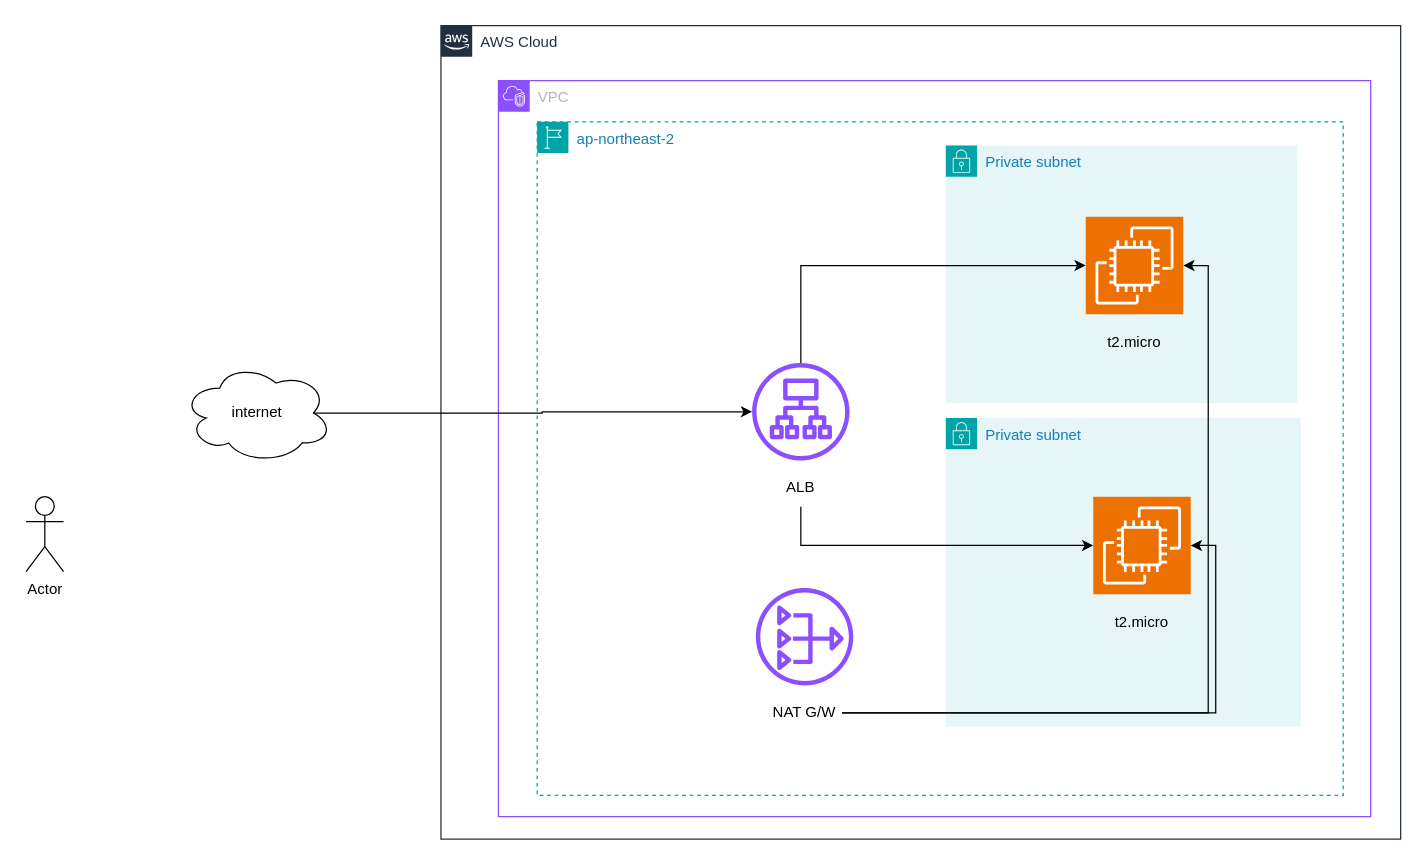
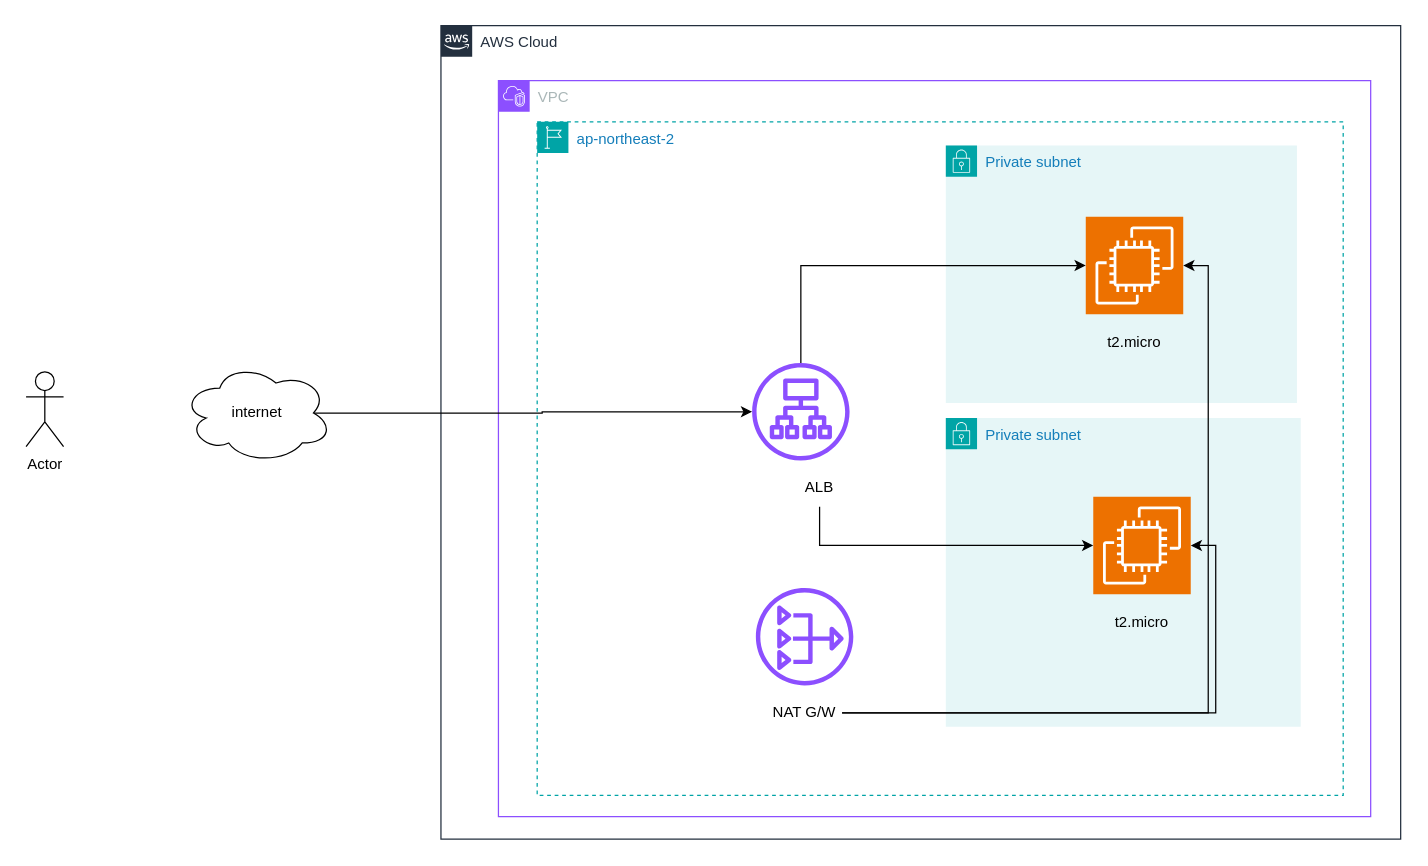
  <mxCell id="0" />
  <mxCell id="1" parent="0" />
  <mxCell id="2" value="AWS Cloud" style="points=[[0,0],[0.25,0],[0.5,0],[0.75,0],[1,0],[1,0.25],[1,0.5],[1,0.75],[1,1],[0.75,1],[0.5,1],[0.25,1],[0,1],[0,0.75],[0,0.5],[0,0.25]];outlineConnect=0;gradientColor=none;html=1;whiteSpace=wrap;fontSize=12;fontStyle=0;container=1;pointerEvents=0;collapsible=0;recursiveResize=0;shape=mxgraph.aws4.group;grIcon=mxgraph.aws4.group_aws_cloud_alt;strokeColor=#232F3E;fillColor=none;verticalAlign=top;align=left;spacingLeft=30;fontColor=#232F3E;dashed=0;" vertex="1" parent="1"><mxGeometry x="352" y="20" width="768" height="651" as="geometry" /></mxCell>
  <mxCell id="3" value="VPC" style="points=[[0,0],[0.25,0],[0.5,0],[0.75,0],[1,0],[1,0.25],[1,0.5],[1,0.75],[1,1],[0.75,1],[0.5,1],[0.25,1],[0,1],[0,0.75],[0,0.5],[0,0.25]];outlineConnect=0;gradientColor=none;html=1;whiteSpace=wrap;fontSize=12;fontStyle=0;container=1;pointerEvents=0;collapsible=0;recursiveResize=0;shape=mxgraph.aws4.group;grIcon=mxgraph.aws4.group_vpc2;strokeColor=#8C4FFF;fillColor=none;verticalAlign=top;align=left;spacingLeft=30;fontColor=#AAB7B8;dashed=0;" vertex="1" parent="2"><mxGeometry x="46" y="44" width="698" height="589" as="geometry" /></mxCell>
  <mxCell id="4" value="ap-northea&lt;span style=&quot;background-color: initial;&quot;&gt;st-2&lt;/span&gt;" style="points=[[0,0],[0.25,0],[0.5,0],[0.75,0],[1,0],[1,0.25],[1,0.5],[1,0.75],[1,1],[0.75,1],[0.5,1],[0.25,1],[0,1],[0,0.75],[0,0.5],[0,0.25]];outlineConnect=0;gradientColor=none;html=1;whiteSpace=wrap;fontSize=12;fontStyle=0;container=1;pointerEvents=0;collapsible=0;recursiveResize=0;shape=mxgraph.aws4.group;grIcon=mxgraph.aws4.group_region;strokeColor=#00A4A6;fillColor=none;verticalAlign=top;align=left;spacingLeft=30;fontColor=#147EBA;dashed=1;" vertex="1" parent="3"><mxGeometry x="31" y="33" width="645" height="539" as="geometry" /></mxCell>
  <mxCell id="5" value="Private subnet" style="points=[[0,0],[0.25,0],[0.5,0],[0.75,0],[1,0],[1,0.25],[1,0.5],[1,0.75],[1,1],[0.75,1],[0.5,1],[0.25,1],[0,1],[0,0.75],[0,0.5],[0,0.25]];outlineConnect=0;gradientColor=none;html=1;whiteSpace=wrap;fontSize=12;fontStyle=0;container=1;pointerEvents=0;collapsible=0;recursiveResize=0;shape=mxgraph.aws4.group;grIcon=mxgraph.aws4.group_security_group;grStroke=0;strokeColor=#00A4A6;fillColor=#E6F6F7;verticalAlign=top;align=left;spacingLeft=30;fontColor=#147EBA;dashed=0;" vertex="1" parent="4"><mxGeometry x="327" y="19" width="281" height="206" as="geometry" /></mxCell>
  <mxCell id="6" value="" style="sketch=0;points=[[0,0,0],[0.25,0,0],[0.5,0,0],[0.75,0,0],[1,0,0],[0,1,0],[0.25,1,0],[0.5,1,0],[0.75,1,0],[1,1,0],[0,0.25,0],[0,0.5,0],[0,0.75,0],[1,0.25,0],[1,0.5,0],[1,0.75,0]];outlineConnect=0;fontColor=#232F3E;fillColor=#ED7100;strokeColor=#ffffff;dashed=0;verticalLabelPosition=bottom;verticalAlign=top;align=center;html=1;fontSize=12;fontStyle=0;aspect=fixed;shape=mxgraph.aws4.resourceIcon;resIcon=mxgraph.aws4.ec2;" vertex="1" parent="5"><mxGeometry x="112" y="57" width="78" height="78" as="geometry" /></mxCell>
  <mxCell id="7" value="t2.micro" style="text;html=1;align=center;verticalAlign=middle;whiteSpace=wrap;rounded=0;" vertex="1" parent="5"><mxGeometry x="121" y="143" width="60" height="30" as="geometry" /></mxCell>
  <mxCell id="8" value="Private subnet" style="points=[[0,0],[0.25,0],[0.5,0],[0.75,0],[1,0],[1,0.25],[1,0.5],[1,0.75],[1,1],[0.75,1],[0.5,1],[0.25,1],[0,1],[0,0.75],[0,0.5],[0,0.25]];outlineConnect=0;gradientColor=none;html=1;whiteSpace=wrap;fontSize=12;fontStyle=0;container=1;pointerEvents=0;collapsible=0;recursiveResize=0;shape=mxgraph.aws4.group;grIcon=mxgraph.aws4.group_security_group;grStroke=0;strokeColor=#00A4A6;fillColor=#E6F6F7;verticalAlign=top;align=left;spacingLeft=30;fontColor=#147EBA;dashed=0;" vertex="1" parent="4"><mxGeometry x="327" y="237" width="284" height="247" as="geometry" /></mxCell>
  <mxCell id="9" value="" style="sketch=0;points=[[0,0,0],[0.25,0,0],[0.5,0,0],[0.75,0,0],[1,0,0],[0,1,0],[0.25,1,0],[0.5,1,0],[0.75,1,0],[1,1,0],[0,0.25,0],[0,0.5,0],[0,0.75,0],[1,0.25,0],[1,0.5,0],[1,0.75,0]];outlineConnect=0;fontColor=#232F3E;fillColor=#ED7100;strokeColor=#ffffff;dashed=0;verticalLabelPosition=bottom;verticalAlign=top;align=center;html=1;fontSize=12;fontStyle=0;aspect=fixed;shape=mxgraph.aws4.resourceIcon;resIcon=mxgraph.aws4.ec2;" vertex="1" parent="8"><mxGeometry x="118" y="63" width="78" height="78" as="geometry" /></mxCell>
  <mxCell id="10" value="t2.micro" style="text;html=1;align=center;verticalAlign=middle;whiteSpace=wrap;rounded=0;" vertex="1" parent="8"><mxGeometry x="127" y="149" width="60" height="30" as="geometry" /></mxCell>
  <mxCell id="11" value="" style="sketch=0;outlineConnect=0;fontColor=#232F3E;gradientColor=none;fillColor=#8C4FFF;strokeColor=none;dashed=0;verticalLabelPosition=bottom;verticalAlign=top;align=center;html=1;fontSize=12;fontStyle=0;aspect=fixed;pointerEvents=1;shape=mxgraph.aws4.application_load_balancer;" vertex="1" parent="4"><mxGeometry x="172" y="193" width="78" height="78" as="geometry" /></mxCell>
- <mxCell id="12" value="ALB" style="text;html=1;align=center;verticalAlign=middle;whiteSpace=wrap;rounded=0;" vertex="1" parent="4"><mxGeometry x="181" y="278" width="60" height="30" as="geometry" /></mxCell>
+ <mxCell id="12" value="ALB" style="text;html=1;align=center;verticalAlign=middle;whiteSpace=wrap;rounded=0;" vertex="1" parent="4"><mxGeometry x="196" y="278" width="60" height="30" as="geometry" /></mxCell>
  <mxCell id="13" style="edgeStyle=orthogonalEdgeStyle;rounded=0;orthogonalLoop=1;jettySize=auto;html=1;exitX=0;exitY=0.5;exitDx=0;exitDy=0;exitPerimeter=0;startArrow=classic;startFill=1;endArrow=none;endFill=0;" edge="1" parent="4" source="6" target="11"><mxGeometry relative="1" as="geometry" /></mxCell>
  <mxCell id="14" style="edgeStyle=orthogonalEdgeStyle;rounded=0;orthogonalLoop=1;jettySize=auto;html=1;exitX=0;exitY=0.5;exitDx=0;exitDy=0;exitPerimeter=0;entryX=0.5;entryY=1;entryDx=0;entryDy=0;startArrow=classic;startFill=1;endArrow=none;endFill=0;" edge="1" parent="4" source="9" target="12"><mxGeometry relative="1" as="geometry" /></mxCell>
  <mxCell id="15" value="" style="sketch=0;outlineConnect=0;fontColor=#232F3E;gradientColor=none;fillColor=#8C4FFF;strokeColor=none;dashed=0;verticalLabelPosition=bottom;verticalAlign=top;align=center;html=1;fontSize=12;fontStyle=0;aspect=fixed;pointerEvents=1;shape=mxgraph.aws4.nat_gateway;" vertex="1" parent="4"><mxGeometry x="175" y="373" width="78" height="78" as="geometry" /></mxCell>
  <mxCell id="16" value="NAT G/W" style="text;html=1;align=center;verticalAlign=middle;whiteSpace=wrap;rounded=0;" vertex="1" parent="4"><mxGeometry x="184" y="458" width="60" height="30" as="geometry" /></mxCell>
  <mxCell id="17" style="edgeStyle=orthogonalEdgeStyle;rounded=0;orthogonalLoop=1;jettySize=auto;html=1;exitX=1;exitY=0.5;exitDx=0;exitDy=0;entryX=1;entryY=0.5;entryDx=0;entryDy=0;entryPerimeter=0;" edge="1" parent="4" source="16" target="6"><mxGeometry relative="1" as="geometry" /></mxCell>
  <mxCell id="18" style="edgeStyle=orthogonalEdgeStyle;rounded=0;orthogonalLoop=1;jettySize=auto;html=1;exitX=1;exitY=0.5;exitDx=0;exitDy=0;entryX=1;entryY=0.5;entryDx=0;entryDy=0;entryPerimeter=0;" edge="1" parent="4" source="16" target="9"><mxGeometry relative="1" as="geometry" /></mxCell>
- <mxCell id="19" value="Actor" style="shape=umlActor;verticalLabelPosition=bottom;verticalAlign=top;html=1;outlineConnect=0;" vertex="1" parent="1"><mxGeometry x="20" y="397" width="30" height="60" as="geometry" /></mxCell>
+ <mxCell id="19" value="Actor" style="shape=umlActor;verticalLabelPosition=bottom;verticalAlign=top;html=1;outlineConnect=0;" vertex="1" parent="1"><mxGeometry x="20" y="297" width="30" height="60" as="geometry" /></mxCell>
  <mxCell id="20" style="edgeStyle=orthogonalEdgeStyle;rounded=0;orthogonalLoop=1;jettySize=auto;html=1;exitX=0.875;exitY=0.5;exitDx=0;exitDy=0;exitPerimeter=0;" edge="1" parent="1" source="21" target="11"><mxGeometry relative="1" as="geometry" /></mxCell>
  <mxCell id="21" value="internet" style="ellipse;shape=cloud;whiteSpace=wrap;html=1;" vertex="1" parent="1"><mxGeometry x="145" y="290" width="120" height="80" as="geometry" /></mxCell>
